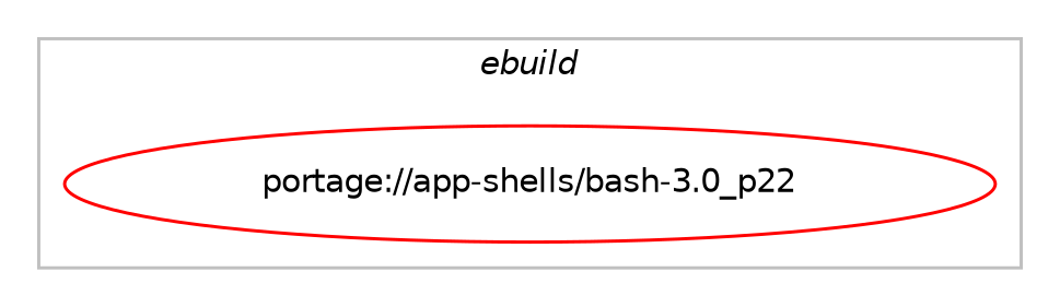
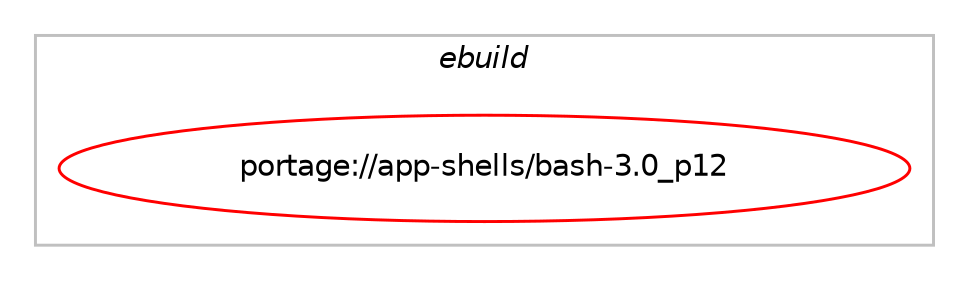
  digraph {
    compound=true
    concentrate=true
    fontname=Helvetica
    fontsize=10
    newrank=true
    rankdir=LR
    ranksep=1.5
-   n1 [color=red fontname=Helvetica fontsize=10 label="portage://app-shells/bash-3.0_p22" width=4]
+   n1 [color=red fontname=Helvetica fontsize=10 label="portage://app-shells/bash-3.0_p12" width=4]
    subgraph cluster_1 {
      color=gray
      label=<<i>ebuild</i>>
      n1
    }
    subgraph cluster_2 {
      color=gray
      label=<<i>dependencies</i>>
      subgraph cluster_3 {
        color=gray
        fillcolor="#eeeeee"
        label=<<i>compile</i>>
        style=filled
      }
      subgraph cluster_4 {
        color=gray
        fillcolor="#eeeeee"
        label=<<i>compile and run</i>>
        style=filled
      }
      subgraph cluster_5 {
        color=gray
        fillcolor="#eeeeee"
        label=<<i>run</i>>
        style=filled
      }
    }
    subgraph cluster_6 {
      color=gray
      label=<<i>candidates</i>>
      rank=same
    }
  }
